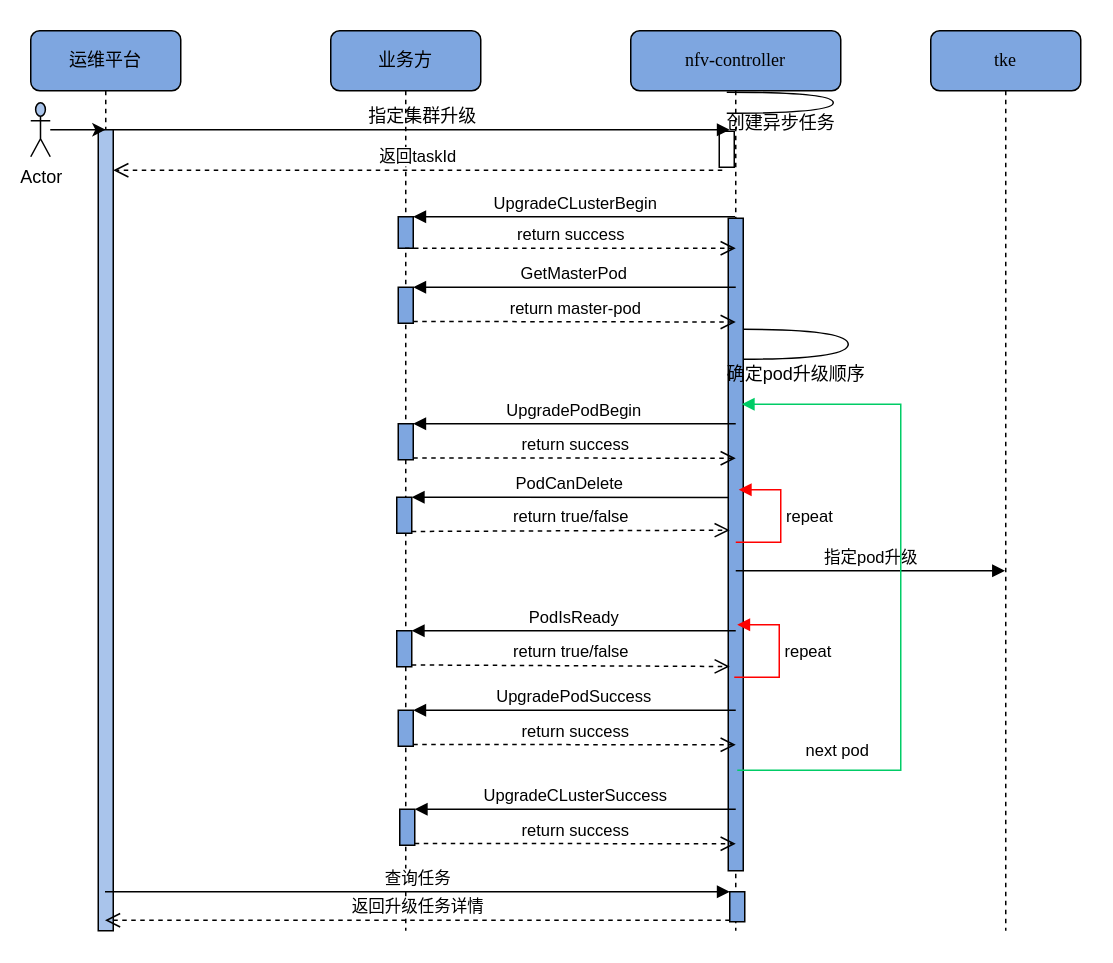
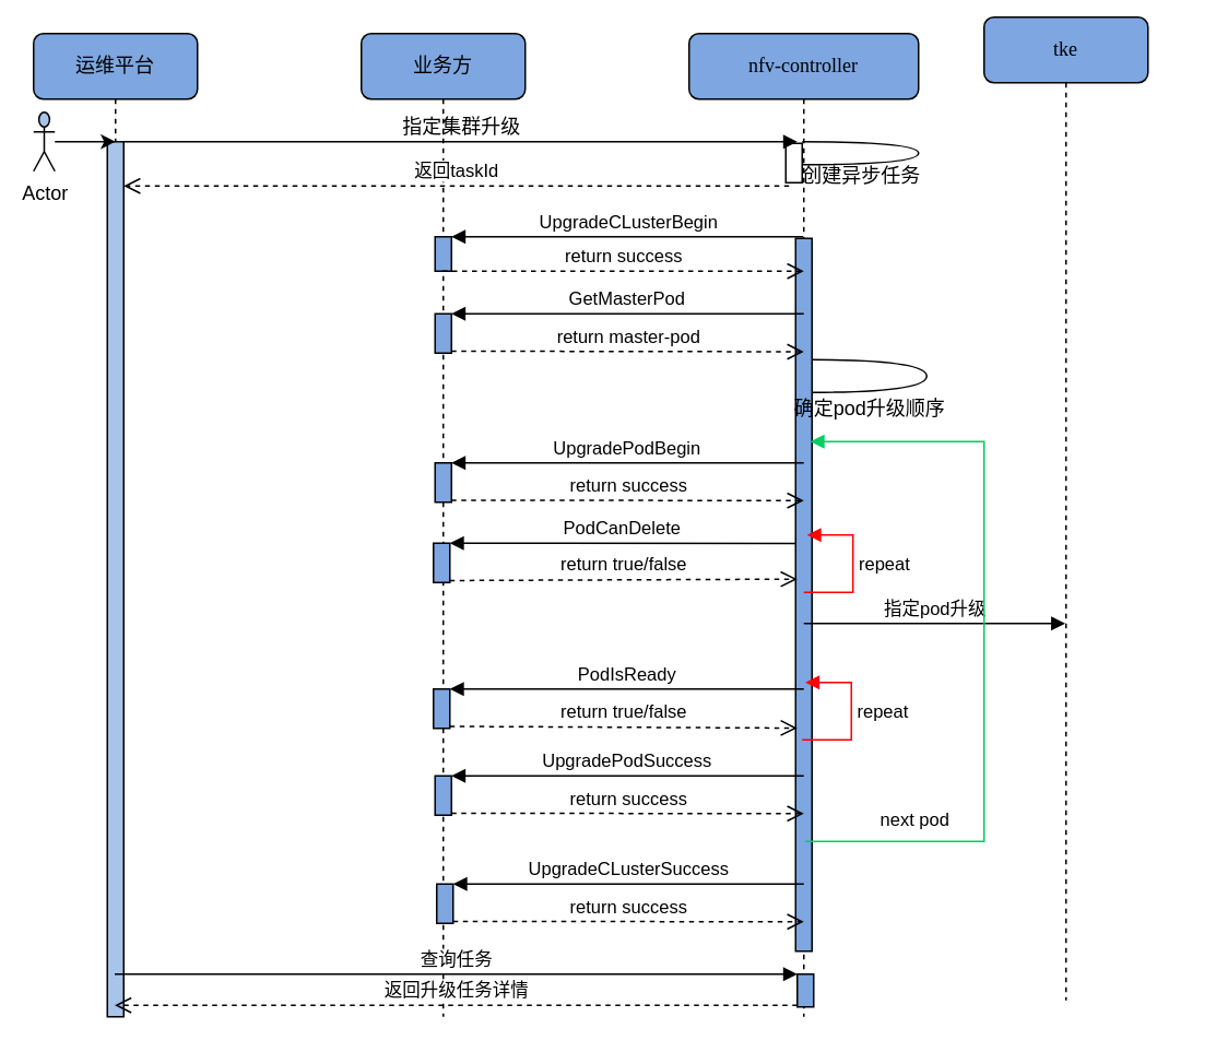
  <mxCell id="0" />
  <mxCell id="1" parent="0" />
  <mxCell id="2" value="业务方" style="shape=umlLifeline;perimeter=lifelinePerimeter;whiteSpace=wrap;html=1;container=1;collapsible=0;recursiveResize=0;outlineConnect=0;rounded=1;shadow=0;comic=0;labelBackgroundColor=none;strokeWidth=1;fontFamily=Verdana;fontSize=12;align=center;fillColor=#7EA6E0;" parent="1" vertex="1"><mxGeometry x="220" y="20" width="100" height="600" as="geometry" /></mxCell>
  <mxCell id="3" value="" style="html=1;points=[];perimeter=orthogonalPerimeter;fillColor=#7EA6E0;" vertex="1" parent="2"><mxGeometry x="45" y="124" width="10" height="21" as="geometry" /></mxCell>
  <mxCell id="4" value="" style="html=1;points=[];perimeter=orthogonalPerimeter;fillColor=#7EA6E0;" vertex="1" parent="2"><mxGeometry x="45" y="171" width="10" height="24" as="geometry" /></mxCell>
  <mxCell id="5" value="" style="html=1;points=[];perimeter=orthogonalPerimeter;fillColor=#7EA6E0;" vertex="1" parent="2"><mxGeometry x="45" y="262" width="10" height="24" as="geometry" /></mxCell>
  <mxCell id="6" value="nfv-controller" style="shape=umlLifeline;perimeter=lifelinePerimeter;whiteSpace=wrap;html=1;container=1;collapsible=0;recursiveResize=0;outlineConnect=0;rounded=1;shadow=0;comic=0;labelBackgroundColor=none;strokeWidth=1;fontFamily=Verdana;fontSize=12;align=center;fillColor=#7EA6E0;" parent="1" vertex="1"><mxGeometry x="420" y="20" width="140" height="600" as="geometry" /></mxCell>
  <mxCell id="7" value="" style="html=1;points=[];perimeter=orthogonalPerimeter;rounded=0;shadow=0;comic=0;labelBackgroundColor=none;strokeWidth=1;fontFamily=Verdana;fontSize=12;align=center;" parent="6" vertex="1"><mxGeometry x="59" y="67" width="10" height="24" as="geometry" /></mxCell>
  <mxCell id="8" value="" style="html=1;points=[];perimeter=orthogonalPerimeter;fillColor=#7EA6E0;" vertex="1" parent="6"><mxGeometry x="65" y="125" width="10" height="435" as="geometry" /></mxCell>
- <mxCell id="9" value="创建异步任务" style="shape=requiredInterface;html=1;verticalLabelPosition=bottom;sketch=0;fillColor=#7EA6E0;" vertex="1" parent="6"><mxGeometry x="64" y="41" width="71" height="14" as="geometry" /></mxCell>
+ <mxCell id="9" value="创建异步任务" style="shape=requiredInterface;html=1;verticalLabelPosition=bottom;sketch=0;fillColor=#7EA6E0;" vertex="1" parent="6"><mxGeometry x="69" y="66" width="71" height="14" as="geometry" /></mxCell>
  <mxCell id="10" value="确定pod升级顺序" style="shape=requiredInterface;html=1;verticalLabelPosition=bottom;sketch=0;fillColor=#7EA6E0;" vertex="1" parent="6"><mxGeometry x="75" y="199" width="70" height="20" as="geometry" /></mxCell>
  <mxCell id="11" value="repeat" style="edgeStyle=orthogonalEdgeStyle;html=1;align=left;spacingLeft=2;endArrow=block;rounded=0;entryX=1.2;entryY=0.493;entryDx=0;entryDy=0;entryPerimeter=0;strokeColor=#FF0000;" edge="1" parent="6"><mxGeometry relative="1" as="geometry"><mxPoint x="70" y="341" as="sourcePoint" /><Array as="points"><mxPoint x="100" y="341" /><mxPoint x="100" y="306" /></Array><mxPoint x="72" y="306.015" as="targetPoint" /></mxGeometry></mxCell>
  <mxCell id="12" value="指定pod升级" style="html=1;verticalAlign=bottom;endArrow=block;rounded=0;" edge="1" parent="6" target="13"><mxGeometry width="80" relative="1" as="geometry"><mxPoint x="70" y="360" as="sourcePoint" /><mxPoint x="150" y="360" as="targetPoint" /></mxGeometry></mxCell>
- <mxCell id="13" value="tke" style="shape=umlLifeline;perimeter=lifelinePerimeter;whiteSpace=wrap;html=1;container=1;collapsible=0;recursiveResize=0;outlineConnect=0;rounded=1;shadow=0;comic=0;labelBackgroundColor=none;strokeWidth=1;fontFamily=Verdana;fontSize=12;align=center;fillColor=#7EA6E0;" parent="1" vertex="1"><mxGeometry x="620" y="20" width="100" height="600" as="geometry" /></mxCell>
+ <mxCell id="13" value="tke" style="shape=umlLifeline;perimeter=lifelinePerimeter;whiteSpace=wrap;html=1;container=1;collapsible=0;recursiveResize=0;outlineConnect=0;rounded=1;shadow=0;comic=0;labelBackgroundColor=none;strokeWidth=1;fontFamily=Verdana;fontSize=12;align=center;fillColor=#7EA6E0;" parent="1" vertex="1"><mxGeometry x="600" y="10" width="100" height="600" as="geometry" /></mxCell>
  <mxCell id="14" value="运维平台" style="shape=umlLifeline;perimeter=lifelinePerimeter;whiteSpace=wrap;html=1;container=1;collapsible=0;recursiveResize=0;outlineConnect=0;rounded=1;shadow=0;comic=0;labelBackgroundColor=none;strokeWidth=1;fontFamily=Verdana;fontSize=12;align=center;fillColor=#7EA6E0;" parent="1" vertex="1"><mxGeometry x="20" y="20" width="100" height="600" as="geometry" /></mxCell>
  <mxCell id="15" value="" style="html=1;points=[];perimeter=orthogonalPerimeter;rounded=0;shadow=0;comic=0;labelBackgroundColor=none;strokeWidth=1;fontFamily=Verdana;fontSize=12;align=center;fillColor=#A9C4EB;" parent="14" vertex="1"><mxGeometry x="45" y="66" width="10" height="534" as="geometry" /></mxCell>
  <mxCell id="16" value="指定集群升级" style="html=1;verticalAlign=bottom;endArrow=block;labelBackgroundColor=none;fontFamily=Verdana;fontSize=12;edgeStyle=elbowEdgeStyle;elbow=horizontal;entryX=0.7;entryY=-0.042;entryDx=0;entryDy=0;entryPerimeter=0;" parent="1" source="15" target="7" edge="1"><mxGeometry relative="1" as="geometry"><mxPoint x="140" y="96" as="sourcePoint" /><mxPoint x="474.5" y="86" as="targetPoint" /><Array as="points"><mxPoint x="270" y="86" /><mxPoint x="256" y="88" /><mxPoint x="301" y="88" /><mxPoint x="325" y="81" /></Array></mxGeometry></mxCell>
  <mxCell id="17" value="返回taskId" style="html=1;verticalAlign=bottom;endArrow=open;dashed=1;endSize=8;rounded=0;exitX=0.2;exitY=1.083;exitDx=0;exitDy=0;exitPerimeter=0;" edge="1" parent="1" source="7" target="15"><mxGeometry relative="1" as="geometry"><mxPoint x="470" y="126" as="sourcePoint" /><mxPoint x="69.5" y="126" as="targetPoint" /></mxGeometry></mxCell>
  <mxCell id="18" value="UpgradeCLusterBegin" style="html=1;verticalAlign=bottom;endArrow=block;entryX=1;entryY=0;rounded=0;" edge="1" target="3" parent="1" source="6"><mxGeometry relative="1" as="geometry"><mxPoint x="480" y="144" as="sourcePoint" /></mxGeometry></mxCell>
  <mxCell id="19" value="return success" style="html=1;verticalAlign=bottom;endArrow=open;dashed=1;endSize=8;rounded=0;" edge="1" parent="1"><mxGeometry relative="1" as="geometry"><mxPoint x="269.5" y="165" as="sourcePoint" /><mxPoint x="490" y="165" as="targetPoint" /><Array as="points"><mxPoint x="360" y="165" /></Array></mxGeometry></mxCell>
  <mxCell id="20" value="GetMasterPod" style="html=1;verticalAlign=bottom;endArrow=block;entryX=1;entryY=0;rounded=0;" edge="1" target="4" parent="1"><mxGeometry relative="1" as="geometry"><mxPoint x="490" y="191" as="sourcePoint" /></mxGeometry></mxCell>
  <mxCell id="21" value="return master-pod" style="html=1;verticalAlign=bottom;endArrow=open;dashed=1;endSize=8;exitX=1;exitY=0.95;rounded=0;entryX=0.5;entryY=0.159;entryDx=0;entryDy=0;entryPerimeter=0;" edge="1" source="4" parent="1" target="8"><mxGeometry relative="1" as="geometry"><mxPoint x="480" y="214" as="targetPoint" /></mxGeometry></mxCell>
  <mxCell id="22" value="return success" style="html=1;verticalAlign=bottom;endArrow=open;dashed=1;endSize=8;exitX=1;exitY=0.95;rounded=0;" edge="1" source="5" parent="1"><mxGeometry relative="1" as="geometry"><mxPoint x="490" y="305" as="targetPoint" /></mxGeometry></mxCell>
  <mxCell id="23" value="UpgradePodBegin" style="html=1;verticalAlign=bottom;endArrow=block;entryX=1;entryY=0;rounded=0;" edge="1" target="5" parent="1"><mxGeometry relative="1" as="geometry"><mxPoint x="490" y="282" as="sourcePoint" /></mxGeometry></mxCell>
  <mxCell id="24" value="" style="html=1;points=[];perimeter=orthogonalPerimeter;fillColor=#7EA6E0;" vertex="1" parent="1"><mxGeometry x="264" y="331" width="10" height="24" as="geometry" /></mxCell>
  <mxCell id="25" value="return true/false" style="html=1;verticalAlign=bottom;endArrow=open;dashed=1;endSize=8;exitX=1;exitY=0.95;rounded=0;entryX=0.1;entryY=0.478;entryDx=0;entryDy=0;entryPerimeter=0;" edge="1" parent="1" source="24" target="8"><mxGeometry relative="1" as="geometry"><mxPoint x="480" y="354" as="targetPoint" /></mxGeometry></mxCell>
  <mxCell id="26" value="PodCanDelete" style="html=1;verticalAlign=bottom;endArrow=block;entryX=1;entryY=0;rounded=0;exitX=0;exitY=0.428;exitDx=0;exitDy=0;exitPerimeter=0;" edge="1" parent="1" target="24" source="8"><mxGeometry relative="1" as="geometry"><mxPoint x="480" y="331" as="sourcePoint" /></mxGeometry></mxCell>
  <mxCell id="27" value="" style="html=1;points=[];perimeter=orthogonalPerimeter;fillColor=#7EA6E0;" vertex="1" parent="1"><mxGeometry x="264" y="420" width="10" height="24" as="geometry" /></mxCell>
  <mxCell id="28" value="return true/false" style="html=1;verticalAlign=bottom;endArrow=open;dashed=1;endSize=8;exitX=1;exitY=0.95;rounded=0;entryX=0.1;entryY=0.687;entryDx=0;entryDy=0;entryPerimeter=0;" edge="1" parent="1" source="27" target="8"><mxGeometry relative="1" as="geometry"><mxPoint x="480" y="443" as="targetPoint" /></mxGeometry></mxCell>
  <mxCell id="29" value="PodIsReady" style="html=1;verticalAlign=bottom;endArrow=block;entryX=1;entryY=0;rounded=0;" edge="1" parent="1" target="27"><mxGeometry relative="1" as="geometry"><mxPoint x="490" y="420" as="sourcePoint" /></mxGeometry></mxCell>
  <mxCell id="30" value="repeat" style="edgeStyle=orthogonalEdgeStyle;html=1;align=left;spacingLeft=2;endArrow=block;rounded=0;entryX=1.2;entryY=0.493;entryDx=0;entryDy=0;entryPerimeter=0;strokeColor=#FF0000;" edge="1" parent="1"><mxGeometry relative="1" as="geometry"><mxPoint x="489" y="451" as="sourcePoint" /><Array as="points"><mxPoint x="519" y="451" /><mxPoint x="519" y="416" /></Array><mxPoint x="491" y="416.015" as="targetPoint" /></mxGeometry></mxCell>
  <mxCell id="31" value="" style="html=1;points=[];perimeter=orthogonalPerimeter;fillColor=#7EA6E0;" vertex="1" parent="1"><mxGeometry x="265" y="473" width="10" height="24" as="geometry" /></mxCell>
  <mxCell id="32" value="return success" style="html=1;verticalAlign=bottom;endArrow=open;dashed=1;endSize=8;exitX=1;exitY=0.95;rounded=0;entryX=0.5;entryY=0.807;entryDx=0;entryDy=0;entryPerimeter=0;" edge="1" parent="1" source="31" target="8"><mxGeometry relative="1" as="geometry"><mxPoint x="481" y="496" as="targetPoint" /></mxGeometry></mxCell>
  <mxCell id="33" value="UpgradePodSuccess" style="html=1;verticalAlign=bottom;endArrow=block;entryX=1;entryY=0;rounded=0;exitX=0.5;exitY=0.754;exitDx=0;exitDy=0;exitPerimeter=0;" edge="1" parent="1" target="31" source="8"><mxGeometry relative="1" as="geometry"><mxPoint x="481" y="473" as="sourcePoint" /></mxGeometry></mxCell>
  <mxCell id="34" value="" style="html=1;points=[];perimeter=orthogonalPerimeter;fillColor=#7EA6E0;" vertex="1" parent="1"><mxGeometry x="266" y="539" width="10" height="24" as="geometry" /></mxCell>
  <mxCell id="35" value="return success" style="html=1;verticalAlign=bottom;endArrow=open;dashed=1;endSize=8;exitX=1;exitY=0.95;rounded=0;" edge="1" parent="1" source="34"><mxGeometry relative="1" as="geometry"><mxPoint x="490" y="562" as="targetPoint" /></mxGeometry></mxCell>
  <mxCell id="36" value="UpgradeCLusterSuccess" style="html=1;verticalAlign=bottom;endArrow=block;entryX=1;entryY=0;rounded=0;" edge="1" parent="1" target="34"><mxGeometry relative="1" as="geometry"><mxPoint x="490" y="539" as="sourcePoint" /></mxGeometry></mxCell>
  <mxCell id="37" value="&amp;nbsp;next pod" style="edgeStyle=orthogonalEdgeStyle;html=1;align=left;spacingLeft=2;endArrow=block;rounded=0;entryX=0.9;entryY=0.285;entryDx=0;entryDy=0;entryPerimeter=0;strokeColor=#00CC66;" edge="1" parent="1" target="8"><mxGeometry x="-0.83" y="13" relative="1" as="geometry"><mxPoint x="491" y="513" as="sourcePoint" /><Array as="points"><mxPoint x="600" y="513" /><mxPoint x="600" y="269" /></Array><mxPoint x="493" y="478.015" as="targetPoint" /><mxPoint as="offset" /></mxGeometry></mxCell>
  <mxCell id="38" value="" style="html=1;points=[];perimeter=orthogonalPerimeter;fillColor=#7EA6E0;" vertex="1" parent="1"><mxGeometry x="486" y="594" width="10" height="20" as="geometry" /></mxCell>
  <mxCell id="39" value="查询任务" style="html=1;verticalAlign=bottom;endArrow=block;entryX=0;entryY=0;rounded=0;" edge="1" target="38" parent="1" source="14"><mxGeometry relative="1" as="geometry"><mxPoint x="416" y="594" as="sourcePoint" /></mxGeometry></mxCell>
  <mxCell id="40" value="返回升级任务详情" style="html=1;verticalAlign=bottom;endArrow=open;dashed=1;endSize=8;exitX=0;exitY=0.95;rounded=0;" edge="1" source="38" parent="1" target="14"><mxGeometry relative="1" as="geometry"><mxPoint x="416" y="670" as="targetPoint" /></mxGeometry></mxCell>
  <mxCell id="41" value="" style="edgeStyle=orthogonalEdgeStyle;rounded=0;orthogonalLoop=1;jettySize=auto;html=1;entryX=0.5;entryY=0.043;entryDx=0;entryDy=0;entryPerimeter=0;" edge="1" parent="1" source="42"><mxGeometry relative="1" as="geometry"><mxPoint x="70" y="85.962" as="targetPoint" /></mxGeometry></mxCell>
  <mxCell id="42" value="Actor" style="shape=umlActor;verticalLabelPosition=bottom;verticalAlign=top;html=1;fillColor=#A9C4EB;" vertex="1" parent="1"><mxGeometry x="20" y="68" width="13" height="36" as="geometry" /></mxCell>
